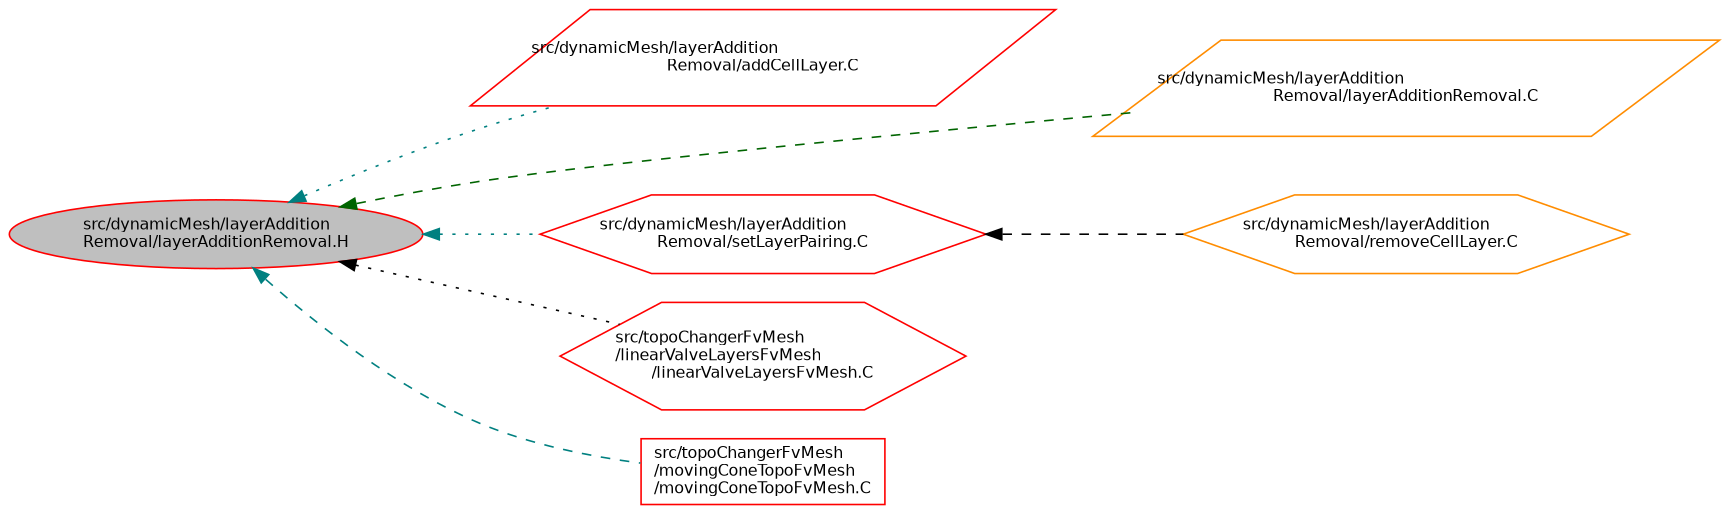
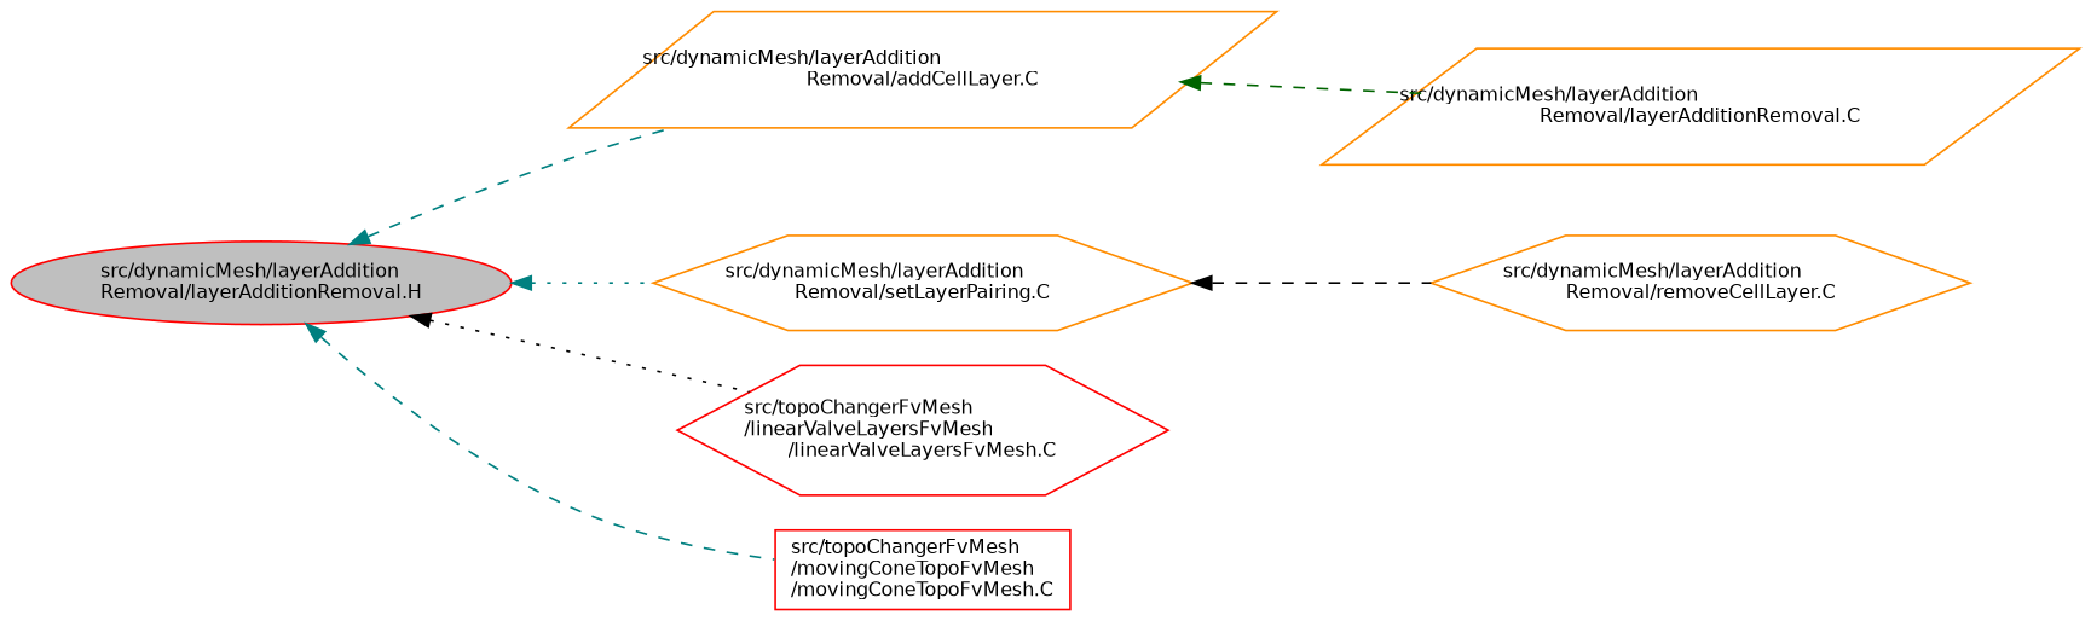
  digraph {
    rankdir=LR
    node [color=red fontname=Helvetica fontsize=10 shape=hexagon]
    edge [color=teal dir=back fontname=Helvetica fontsize=10 labelfontname=Helvetica labelfontsize=10 style=dashed]
    n1 [fillcolor=grey75 fontcolor=black height=0.2 label="src/dynamicMesh/layerAddition\lRemoval/layerAdditionRemoval.H" shape=ellipse style=filled width=0.4]
-   n2 [height=0.2 label="src/dynamicMesh/layerAddition\lRemoval/addCellLayer.C" shape=parallelogram width=0.4]
+   n2 [color=darkorange height=0.2 label="src/dynamicMesh/layerAddition\lRemoval/addCellLayer.C" shape=parallelogram width=0.4]
    n3 [color=darkorange height=0.2 label="src/dynamicMesh/layerAddition\lRemoval/layerAdditionRemoval.C" shape=parallelogram width=0.4]
-   n4 [height=0.2 label="src/dynamicMesh/layerAddition\lRemoval/setLayerPairing.C" width=0.4]
+   n4 [color=darkorange height=0.2 label="src/dynamicMesh/layerAddition\lRemoval/setLayerPairing.C" width=0.4]
    n5 [height=0.2 label="src/topoChangerFvMesh\l/linearValveLayersFvMesh\l/linearValveLayersFvMesh.C" width=0.4]
    n6 [height=0.2 label="src/topoChangerFvMesh\l/movingConeTopoFvMesh\l/movingConeTopoFvMesh.C" shape=box width=0.4]
    n7 [color=darkorange height=0.2 label="src/dynamicMesh/layerAddition\lRemoval/removeCellLayer.C" width=0.4]
-   n1 -> n2 [style=dotted]
-   n1 -> n3 [color=darkgreen]
+   n1 -> n2
+   n2 -> n3 [color=darkgreen]
    n1 -> n4 [style=dotted]
    n1 -> n5 [color=black style=dotted]
    n1 -> n6
    n4 -> n7 [color=black]
  }
